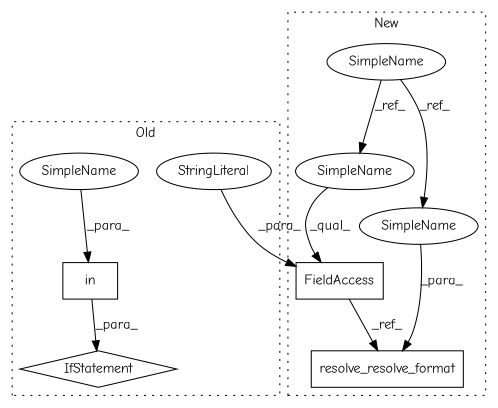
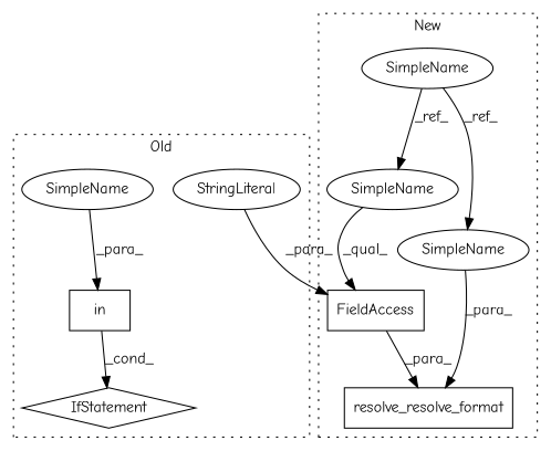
  digraph {
    fontname="Comic Neue"
    node [a=42 fontname="Comic Neue" l=4 s=191 shape=ellipse]
    edge [fontname="Comic Neue"]
    n1 [a=105 l=23 label=in shape=box]
    n2 [a=25 l="8,2" label=IfStatement s="183,214" shape=diamond]
    n3 [a=45 l=15 label=StringLiteral]
    n4 [label=SimpleName s=210]
    n5 [a=32 l="20,1" label=resolve_resolve_format s="216,251" shape=box]
    n6 [label=SimpleName s=190]
    n7 [a=22 l=10 label=FieldAccess s=241 shape=box]
    n8 [label=SimpleName s=241]
    n9 [label=SimpleName s=236]
    subgraph cluster_1 {
      label=Old
      style=dotted
      n1
      n2
      n3
      n4
    }
    subgraph cluster_2 {
      label=New
      style=dotted
      n5
      n6
      n7
      n8
      n9
    }
-   n1 -> n2 [label=_para_]
+   n1 -> n2 [label=_cond_]
    n3 -> n7 [label=_para_]
    n4 -> n1 [label=_para_]
    n6 -> n8 [label=_ref_]
    n6 -> n9 [label=_ref_]
-   n7 -> n5 [label=_ref_]
+   n7 -> n5 [label=_para_]
    n8 -> n7 [label=_qual_]
    n9 -> n5 [label=_para_]
  }
